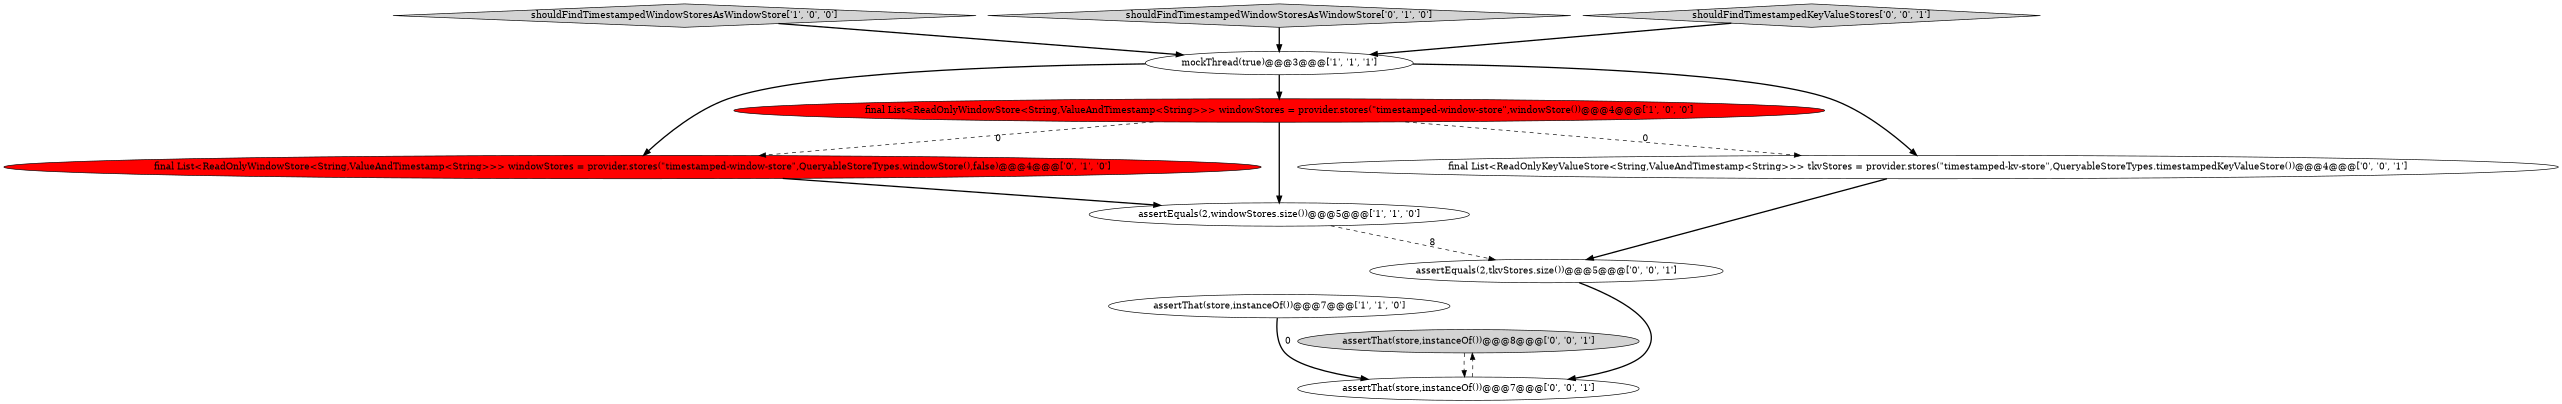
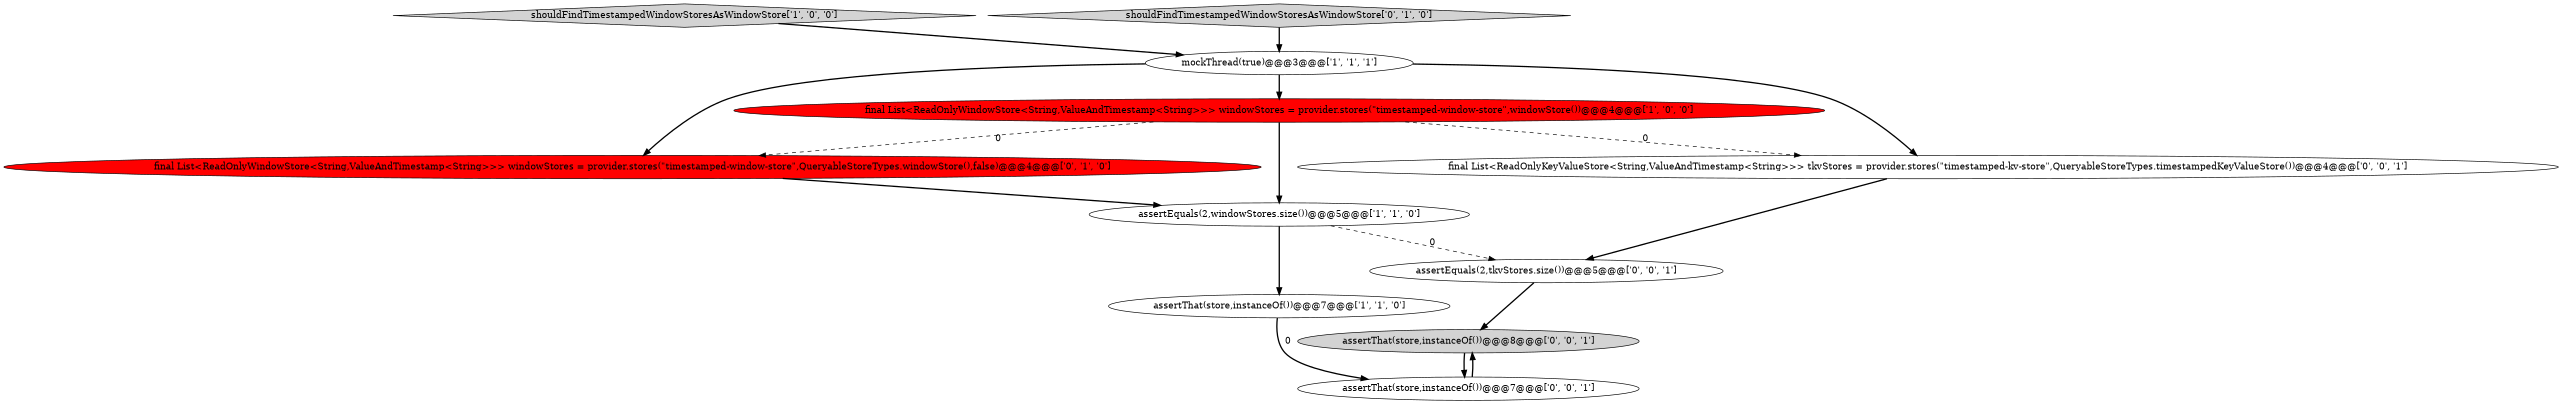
  digraph {
    node [fillcolor=white shape=ellipse style=filled]
    edge [style=bold]
    n1 [fillcolor=lightgray label="assertThat(store,instanceOf())@@@8@@@['0', '0', '1']"]
    n2 [label="assertThat(store,instanceOf())@@@7@@@['0', '0', '1']"]
    n3 [fillcolor=red label="final List<ReadOnlyWindowStore<String,ValueAndTimestamp<String>>> windowStores = provider.stores(\"timestamped-window-store\",windowStore())@@@4@@@['1', '0', '0']"]
    n4 [label="final List<ReadOnlyKeyValueStore<String,ValueAndTimestamp<String>>> tkvStores = provider.stores(\"timestamped-kv-store\",QueryableStoreTypes.timestampedKeyValueStore())@@@4@@@['0', '0', '1']"]
    n5 [label="assertEquals(2,windowStores.size())@@@5@@@['1', '1', '0']"]
    n6 [fillcolor=red label="final List<ReadOnlyWindowStore<String,ValueAndTimestamp<String>>> windowStores = provider.stores(\"timestamped-window-store\",QueryableStoreTypes.windowStore(),false)@@@4@@@['0', '1', '0']"]
    n7 [label="assertEquals(2,tkvStores.size())@@@5@@@['0', '0', '1']"]
    n8 [label="assertThat(store,instanceOf())@@@7@@@['1', '1', '0']"]
    n9 [label="mockThread(true)@@@3@@@['1', '1', '1']"]
    n10 [fillcolor=lightgray label="shouldFindTimestampedWindowStoresAsWindowStore['1', '0', '0']" shape=diamond]
    n11 [fillcolor=lightgray label="shouldFindTimestampedWindowStoresAsWindowStore['0', '1', '0']" shape=diamond]
-   n12 [fillcolor=lightgray label="shouldFindTimestampedKeyValueStores['0', '0', '1']" shape=diamond]
-   n1 -> n2 [style=dashed]
-   n2 -> n1 [style=dashed]
+   n1 -> n2
+   n2 -> n1
    n3 -> n4 [label=0 style=dashed]
    n3 -> n5
    n3 -> n6 [label=0 style=dashed]
    n4 -> n7
-   n5 -> n7 [label=8 style=dashed]
+   n5 -> n7 [label=0 style=dashed]
+   n5 -> n8
    n6 -> n5
-   n7 -> n2
+   n7 -> n1
    n8 -> n2 [label=0]
    n9 -> n3
    n9 -> n4
    n9 -> n6
    n10 -> n9
    n11 -> n9
-   n12 -> n9
  }
